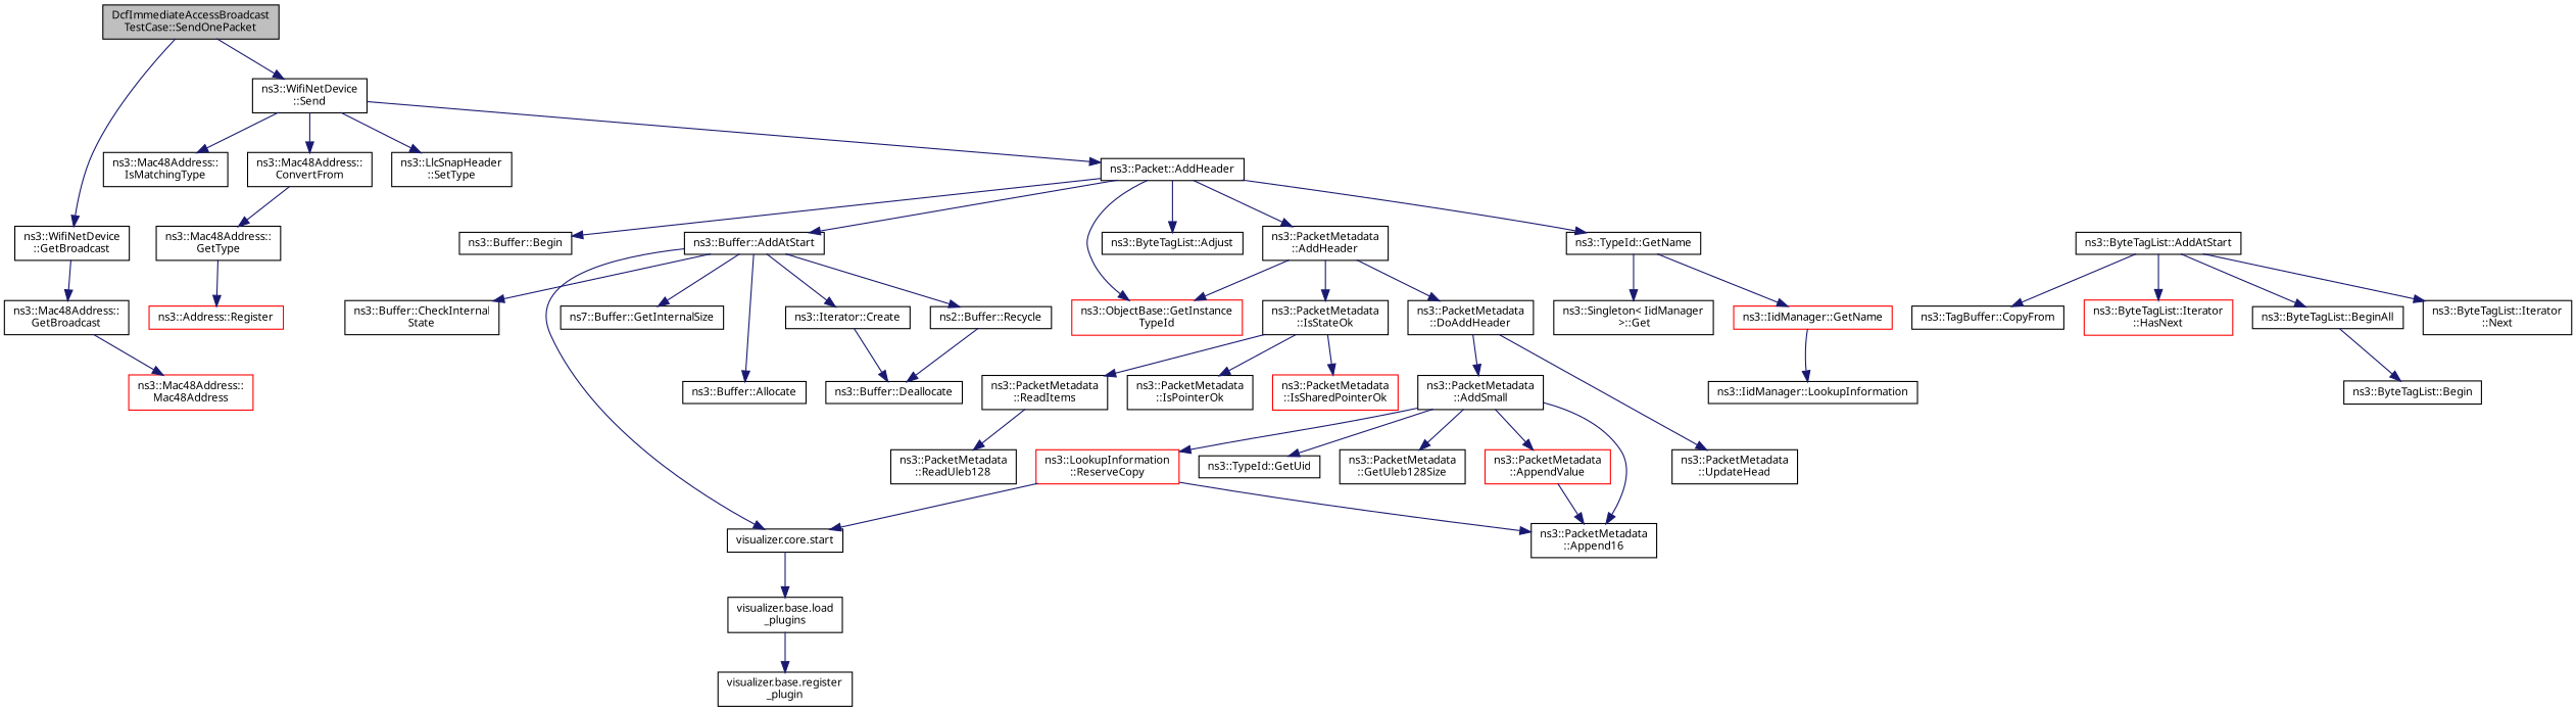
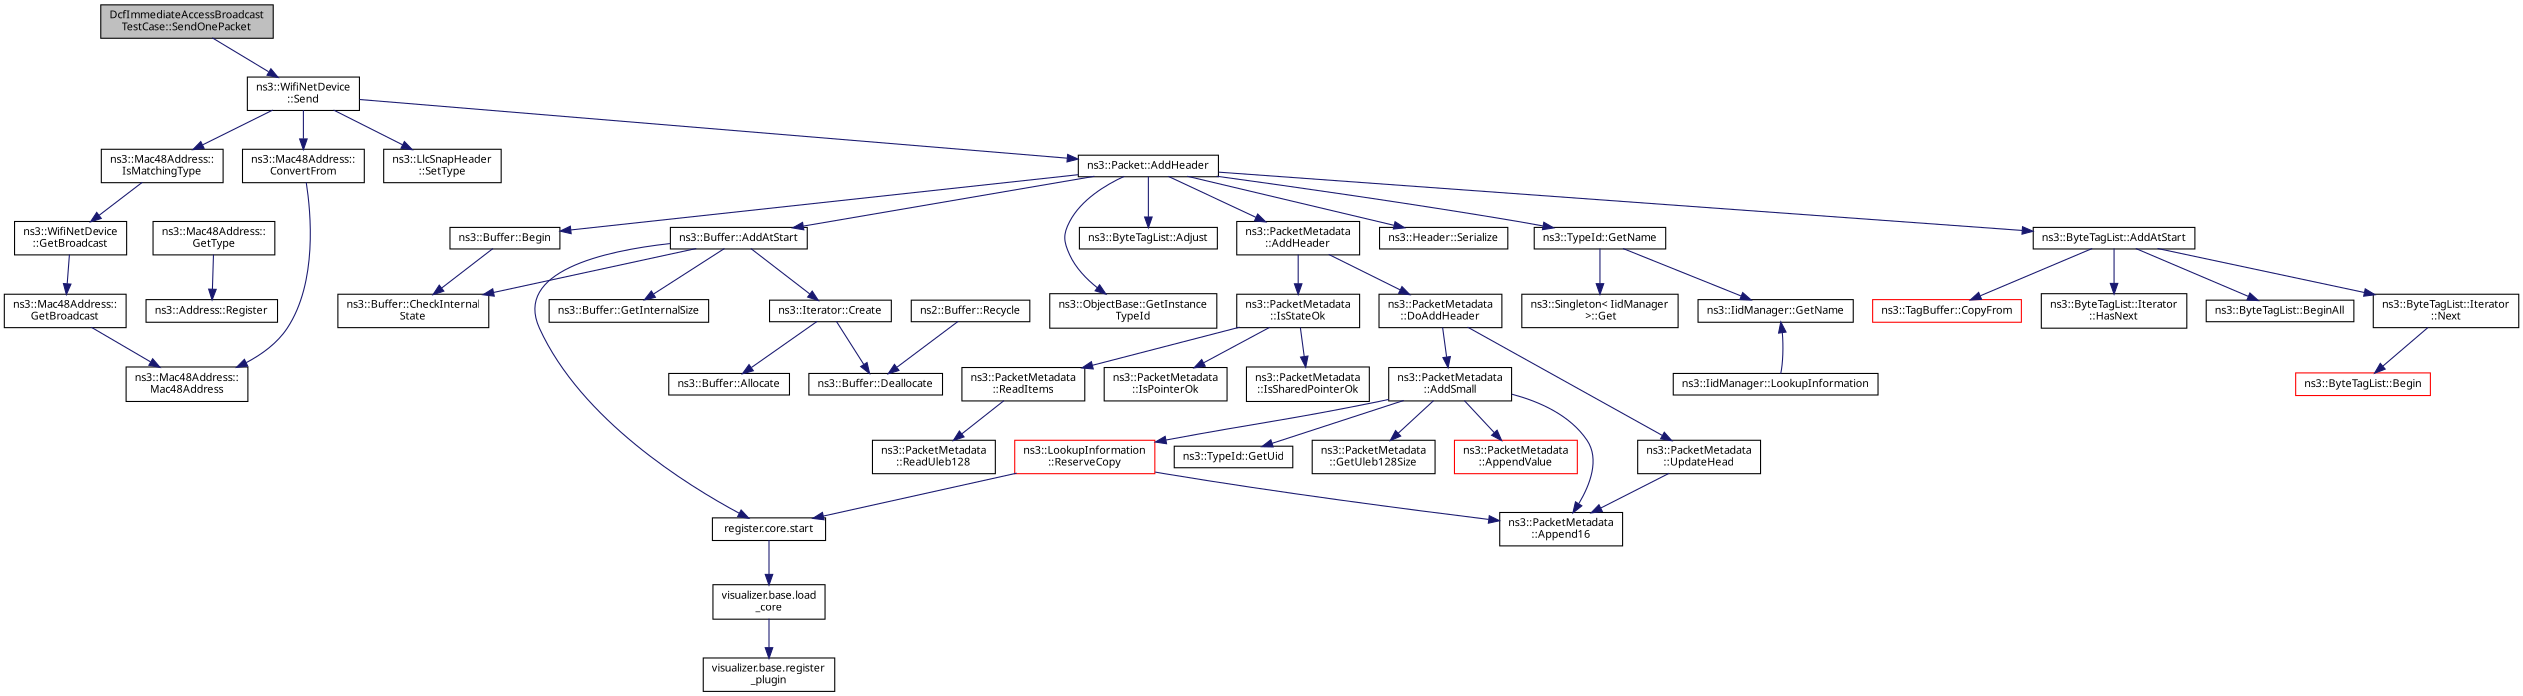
  digraph {
    fontname="Noto Sans"
    rankdir=TB
    node [color=black fillcolor=white fontname="Noto Sans" fontsize=10 shape=record style=filled]
    edge [color=midnightblue fontname="Noto Sans" fontsize=10 labelfontname=Helvetica labelfontsize=10 style=solid]
    n1 [fillcolor=grey75 fontcolor=black height=0.2 label="DcfImmediateAccessBroadcast\lTestCase::SendOnePacket" width=0.4]
    n2 [height=0.2 label="ns3::WifiNetDevice\l::GetBroadcast" width=0.4]
    n3 [height=0.2 label="ns3::WifiNetDevice\l::Send" width=0.4]
    n4 [height=0.2 label="ns3::Mac48Address::\lGetBroadcast" width=0.4]
    n5 [height=0.2 label="ns3::Packet::AddHeader" width=0.4]
    n6 [height=0.2 label="ns3::Mac48Address::\lConvertFrom" width=0.4]
    n7 [height=0.2 label="ns3::Mac48Address::\lIsMatchingType" width=0.4]
    n8 [height=0.2 label="ns3::LlcSnapHeader\l::SetType" width=0.4]
-   n9 [color=red height=0.2 label="ns3::Mac48Address::\lMac48Address" width=0.4]
+   n9 [height=0.2 label="ns3::Mac48Address::\lMac48Address" width=0.4]
    n10 [height=0.2 label="ns3::ByteTagList::AddAtStart" width=0.4]
    n11 [height=0.2 label="ns3::Buffer::AddAtStart" width=0.4]
    n12 [height=0.2 label="ns3::PacketMetadata\l::AddHeader" width=0.4]
-   n13 [color=red height=0.2 label="ns3::ObjectBase::GetInstance\lTypeId" width=0.4]
+   n13 [height=0.2 label="ns3::ObjectBase::GetInstance\lTypeId" width=0.4]
    n14 [height=0.2 label="ns3::ByteTagList::Adjust" width=0.4]
    n15 [height=0.2 label="ns3::Buffer::Begin" width=0.4]
    n16 [height=0.2 label="ns3::TypeId::GetName" width=0.4]
+   n17 [height=0.2 label="ns3::Header::Serialize" width=0.4]
    n18 [height=0.2 label="ns3::Mac48Address::\lGetType" width=0.4]
    n19 [height=0.2 label="ns3::ByteTagList::BeginAll" width=0.4]
-   n20 [height=0.2 label="ns3::TagBuffer::CopyFrom" width=0.4]
-   n21 [color=red height=0.2 label="ns3::ByteTagList::Iterator\l::HasNext" width=0.4]
+   n20 [color=red height=0.2 label="ns3::TagBuffer::CopyFrom" width=0.4]
+   n21 [height=0.2 label="ns3::ByteTagList::Iterator\l::HasNext" width=0.4]
    n22 [height=0.2 label="ns3::ByteTagList::Iterator\l::Next" width=0.4]
    n23 [height=0.2 label="ns3::Buffer::CheckInternal\lState" width=0.4]
    n24 [height=0.2 label="ns3::Iterator::Create" width=0.4]
-   n25 [height=0.2 label="ns7::Buffer::GetInternalSize" width=0.4]
+   n25 [height=0.2 label="ns3::Buffer::GetInternalSize" width=0.4]
    n26 [height=0.2 label="ns2::Buffer::Recycle" width=0.4]
-   n27 [height=0.2 label="visualizer.core.start" width=0.4]
+   n27 [height=0.2 label="register.core.start" width=0.4]
    n28 [height=0.2 label="ns3::PacketMetadata\l::DoAddHeader" width=0.4]
    n29 [height=0.2 label="ns3::PacketMetadata\l::IsStateOk" width=0.4]
    n30 [height=0.2 label="ns3::Singleton\< IidManager\l \>::Get" width=0.4]
-   n31 [color=red height=0.2 label="ns3::IidManager::GetName" width=0.4]
-   n32 [height=0.2 label="ns3::ByteTagList::Begin" width=0.4]
+   n31 [height=0.2 label="ns3::IidManager::GetName" width=0.4]
+   n32 [color=red height=0.2 label="ns3::ByteTagList::Begin" width=0.4]
    n33 [height=0.2 label="ns3::Buffer::Allocate" width=0.4]
    n34 [height=0.2 label="ns3::Buffer::Deallocate" width=0.4]
-   n35 [height=0.2 label="visualizer.base.load\l_plugins" width=0.4]
+   n35 [height=0.2 label="visualizer.base.load\l_core" width=0.4]
    n36 [height=0.2 label="visualizer.base.register\l_plugin" width=0.4]
    n37 [height=0.2 label="ns3::PacketMetadata\l::AddSmall" width=0.4]
    n38 [height=0.2 label="ns3::PacketMetadata\l::UpdateHead" width=0.4]
    n39 [height=0.2 label="ns3::TypeId::GetUid" width=0.4]
    n40 [height=0.2 label="ns3::PacketMetadata\l::IsPointerOk" width=0.4]
-   n41 [color=red height=0.2 label="ns3::PacketMetadata\l::IsSharedPointerOk" width=0.4]
+   n41 [height=0.2 label="ns3::PacketMetadata\l::IsSharedPointerOk" width=0.4]
    n42 [height=0.2 label="ns3::PacketMetadata\l::ReadItems" width=0.4]
    n43 [height=0.2 label="ns3::PacketMetadata\l::Append16" width=0.4]
    n44 [color=red height=0.2 label="ns3::PacketMetadata\l::AppendValue" width=0.4]
    n45 [height=0.2 label="ns3::PacketMetadata\l::GetUleb128Size" width=0.4]
    n46 [color=red height=0.2 label="ns3::LookupInformation\l::ReserveCopy" width=0.4]
    n47 [height=0.2 label="ns3::PacketMetadata\l::ReadUleb128" width=0.4]
    n48 [height=0.2 label="ns3::IidManager::LookupInformation" width=0.4]
-   n49 [color=red height=0.2 label="ns3::Address::Register" width=0.4]
-   n1 -> n2
+   n49 [height=0.2 label="ns3::Address::Register" width=0.4]
+   n7 -> n2
    n1 -> n3
    n2 -> n4
    n3 -> n5
    n3 -> n6
    n3 -> n7
    n3 -> n8
    n4 -> n9
+   n5 -> n10
    n5 -> n11
    n5 -> n12
    n5 -> n13
    n5 -> n14
    n5 -> n15
    n5 -> n16
-   n6 -> n18
+   n5 -> n17
+   n6 -> n9
    n10 -> n19
    n10 -> n20
    n10 -> n21
    n10 -> n22
    n11 -> n23
    n11 -> n24
    n11 -> n25
-   n11 -> n26
    n11 -> n27
-   n12 -> n13
    n12 -> n28
    n12 -> n29
+   n15 -> n23
    n16 -> n30
    n16 -> n31
    n18 -> n49
-   n19 -> n32
-   n11 -> n33
+   n22 -> n32
+   n24 -> n33
    n24 -> n34
    n26 -> n34
    n27 -> n35
    n28 -> n37
    n28 -> n38
    n29 -> n40
    n29 -> n41
    n29 -> n42
-   n31 -> n48
+   n48 -> n31
    n35 -> n36
    n37 -> n39
    n37 -> n43
    n37 -> n44
    n37 -> n45
    n37 -> n46
-   n44 -> n43
+   n38 -> n43
    n42 -> n47
    n46 -> n27
    n46 -> n43
  }
